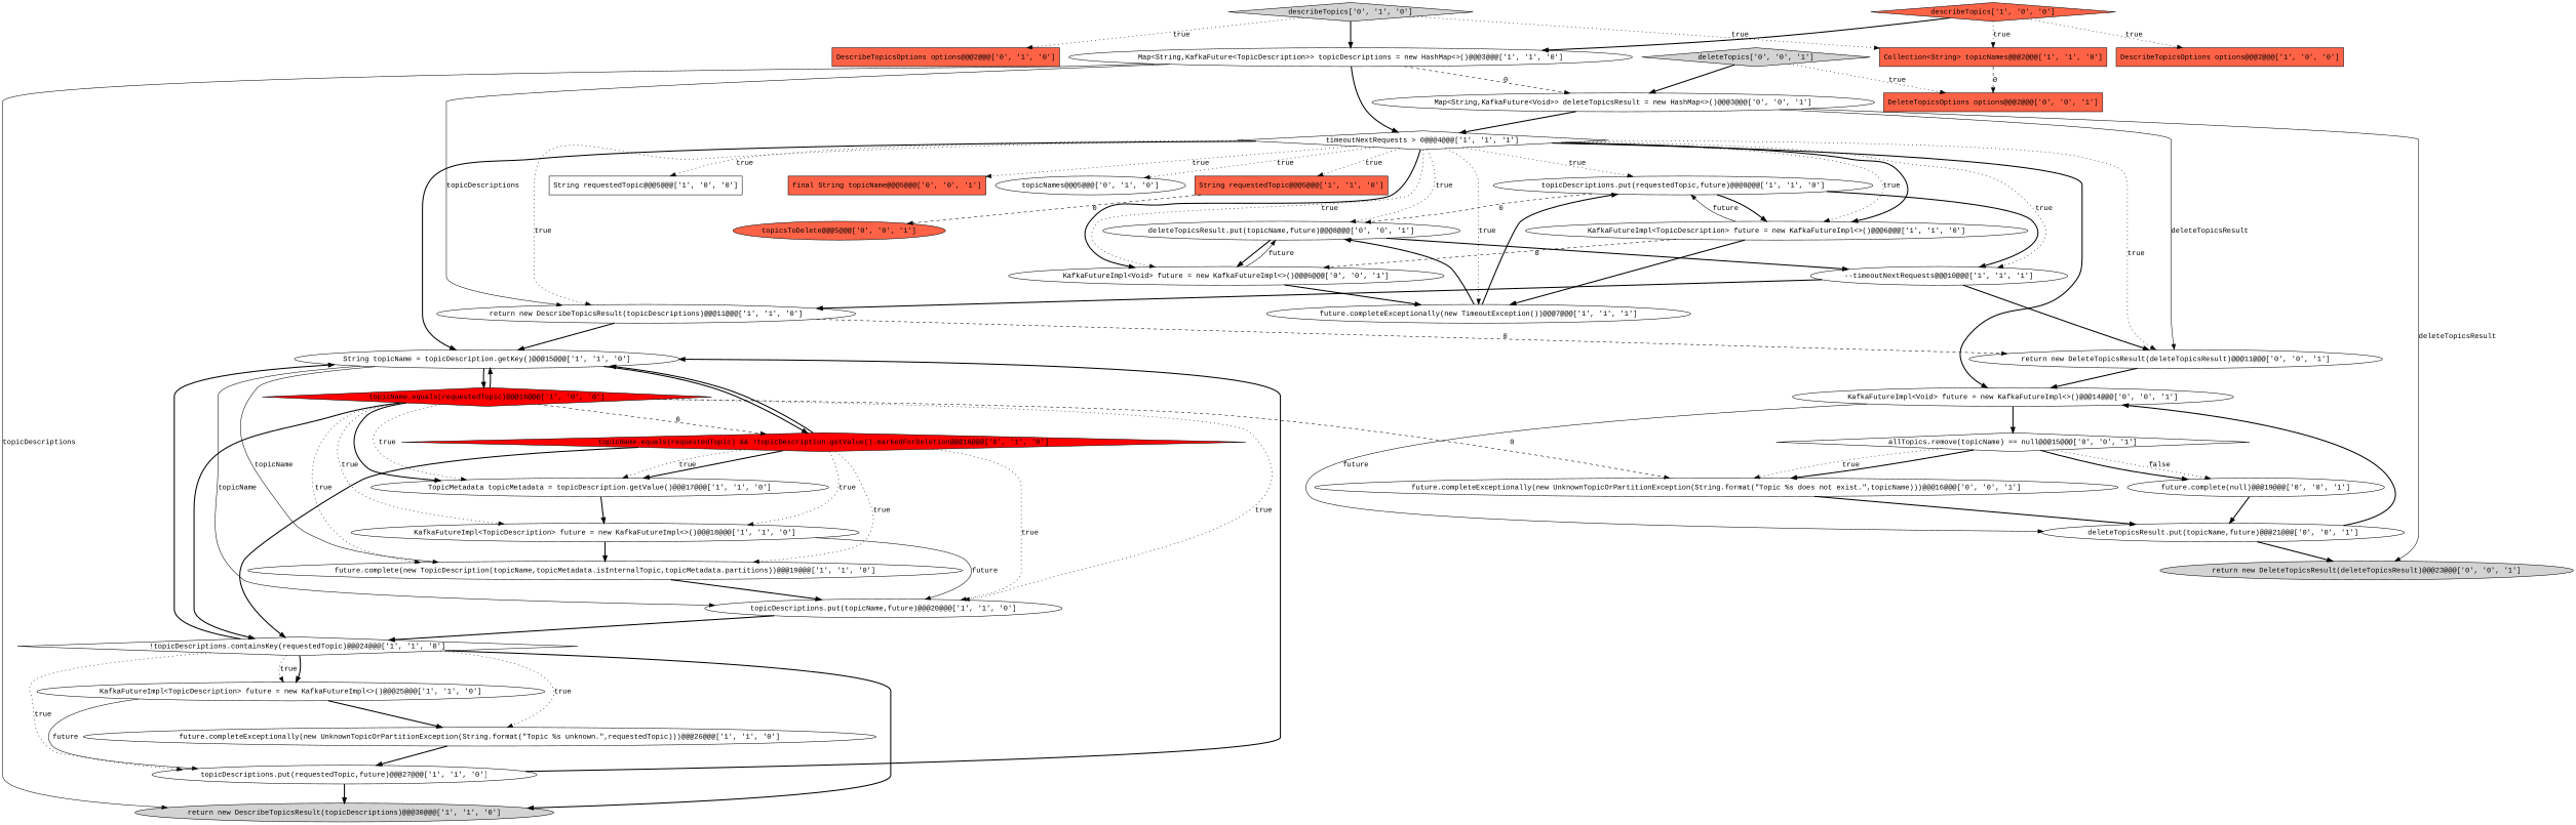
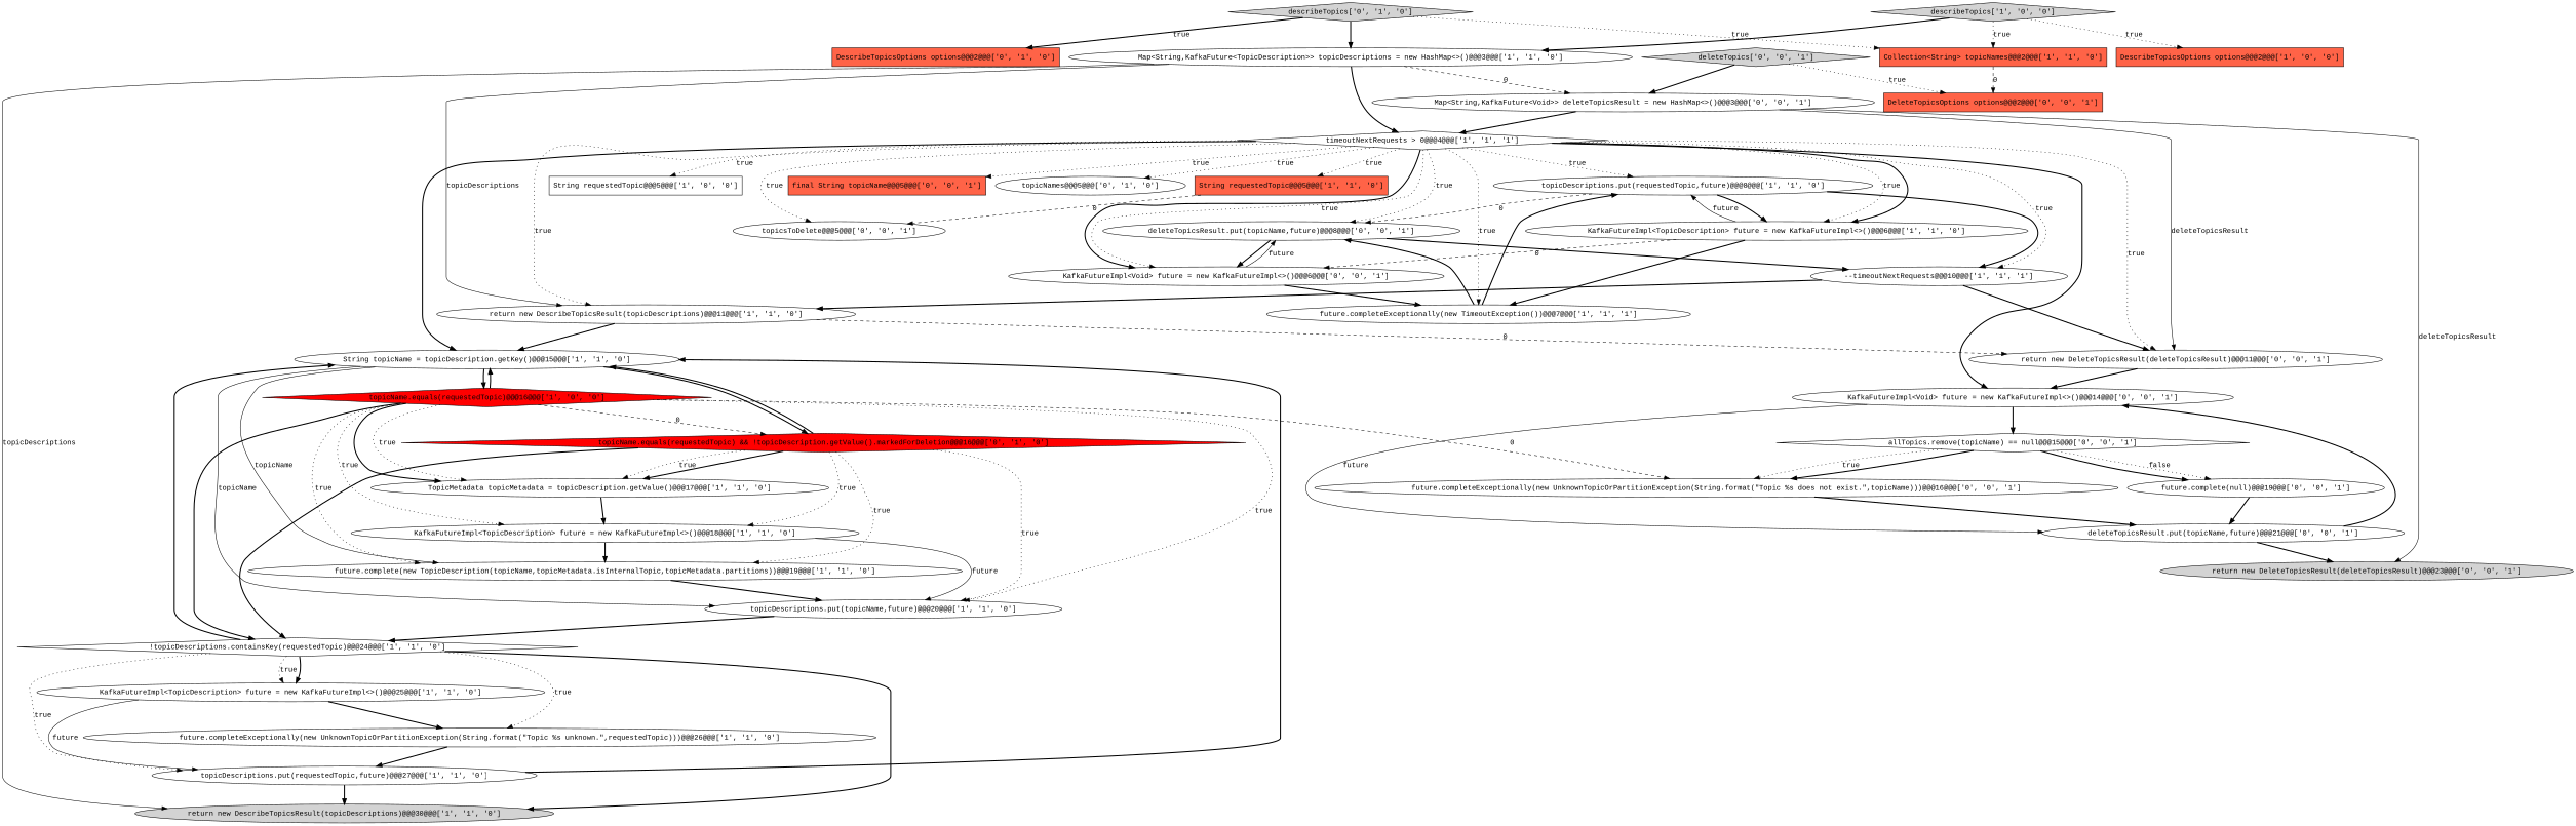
  digraph {
    fontname="Liberation Mono"
    node [fillcolor=white fontname="Liberation Mono" shape=ellipse style=filled]
    edge [fontname="Liberation Mono" style=bold]
    n1 [label="topicDescriptions.put(requestedTopic,future)@@@8@@@['1', '1', '0']"]
    n2 [label="deleteTopicsResult.put(topicName,future)@@@8@@@['0', '0', '1']"]
    n3 [label="KafkaFutureImpl<TopicDescription> future = new KafkaFutureImpl<>()@@@6@@@['1', '1', '0']"]
    n4 [label="--timeoutNextRequests@@@10@@@['1', '1', '1']"]
    n5 [label="KafkaFutureImpl<Void> future = new KafkaFutureImpl<>()@@@6@@@['0', '0', '1']"]
    n6 [label="future.completeExceptionally(new TimeoutException())@@@7@@@['1', '1', '1']"]
    n7 [label="return new DeleteTopicsResult(deleteTopicsResult)@@@11@@@['0', '0', '1']"]
    n8 [label="return new DescribeTopicsResult(topicDescriptions)@@@11@@@['1', '1', '0']"]
    n9 [fillcolor=lightgray label="return new DeleteTopicsResult(deleteTopicsResult)@@@23@@@['0', '0', '1']"]
    n10 [label="TopicMetadata topicMetadata = topicDescription.getValue()@@@17@@@['1', '1', '0']"]
    n11 [label="KafkaFutureImpl<TopicDescription> future = new KafkaFutureImpl<>()@@@18@@@['1', '1', '0']"]
    n12 [label="future.complete(new TopicDescription(topicName,topicMetadata.isInternalTopic,topicMetadata.partitions))@@@19@@@['1', '1', '0']"]
    n13 [label="topicDescriptions.put(topicName,future)@@@20@@@['1', '1', '0']"]
    n14 [label="timeoutNextRequests > 0@@@4@@@['1', '1', '1']" shape=diamond]
    n15 [label="String requestedTopic@@@5@@@['1', '0', '0']" shape=box]
    n16 [label="String topicName = topicDescription.getKey()@@@15@@@['1', '1', '0']"]
    n17 [fillcolor=tomato label="final String topicName@@@5@@@['0', '0', '1']" shape=box]
    n18 [label="topicNames@@@5@@@['0', '1', '0']"]
-   n19 [fillcolor=tomato label="topicsToDelete@@@5@@@['0', '0', '1']"]
+   n19 [label="topicsToDelete@@@5@@@['0', '0', '1']"]
    n20 [fillcolor=tomato label="String requestedTopic@@@5@@@['1', '1', '0']" shape=box]
    n21 [label="KafkaFutureImpl<Void> future = new KafkaFutureImpl<>()@@@14@@@['0', '0', '1']"]
    n22 [fillcolor=red label="topicName.equals(requestedTopic)@@@16@@@['1', '0', '0']" shape=diamond]
    n23 [fillcolor=red label="topicName.equals(requestedTopic) && !topicDescription.getValue().markedForDeletion@@@16@@@['0', '1', '0']" shape=diamond]
    n24 [label="deleteTopicsResult.put(topicName,future)@@@21@@@['0', '0', '1']"]
    n25 [label="allTopics.remove(topicName) == null@@@15@@@['0', '0', '1']" shape=diamond]
    n26 [label="!topicDescriptions.containsKey(requestedTopic)@@@24@@@['1', '1', '0']" shape=diamond]
    n27 [fillcolor=lightgray label="return new DescribeTopicsResult(topicDescriptions)@@@30@@@['1', '1', '0']"]
    n28 [label="future.completeExceptionally(new UnknownTopicOrPartitionException(String.format(\"Topic %s unknown.\",requestedTopic)))@@@26@@@['1', '1', '0']"]
    n29 [label="topicDescriptions.put(requestedTopic,future)@@@27@@@['1', '1', '0']"]
    n30 [label="KafkaFutureImpl<TopicDescription> future = new KafkaFutureImpl<>()@@@25@@@['1', '1', '0']"]
    n31 [label="Map<String,KafkaFuture<TopicDescription>> topicDescriptions = new HashMap<>()@@@3@@@['1', '1', '0']"]
    n32 [label="Map<String,KafkaFuture<Void>> deleteTopicsResult = new HashMap<>()@@@3@@@['0', '0', '1']"]
    n33 [label="future.complete(null)@@@19@@@['0', '0', '1']"]
    n34 [label="future.completeExceptionally(new UnknownTopicOrPartitionException(String.format(\"Topic %s does not exist.\",topicName)))@@@16@@@['0', '0', '1']"]
    n35 [fillcolor=lightgray label="describeTopics['0', '1', '0']" shape=diamond]
    n36 [fillcolor=tomato label="Collection<String> topicNames@@@2@@@['1', '1', '0']" shape=box]
    n37 [fillcolor=tomato label="DescribeTopicsOptions options@@@2@@@['0', '1', '0']" shape=box]
    n38 [fillcolor=tomato label="DeleteTopicsOptions options@@@2@@@['0', '0', '1']" shape=box]
    n39 [fillcolor=lightgray label="deleteTopics['0', '0', '1']" shape=diamond]
    n40 [fillcolor=tomato label="DescribeTopicsOptions options@@@2@@@['1', '0', '0']" shape=box]
-   n41 [fillcolor=tomato label="describeTopics['1', '0', '0']" shape=diamond]
+   n41 [fillcolor=lightgray label="describeTopics['1', '0', '0']" shape=diamond]
    n1 -> n2 [label=0 style=dashed]
    n1 -> n3
    n1 -> n4
    n2 -> n4
    n2 -> n5
    n3 -> n1 [label=future style=solid]
    n3 -> n5 [label=0 style=dashed]
    n3 -> n6
    n4 -> n7
    n4 -> n8
    n5 -> n2 [label=future style=solid]
    n5 -> n6
    n6 -> n1
    n6 -> n2
    n7 -> n21
    n8 -> n7 [label=0 style=dashed]
    n8 -> n16
    n10 -> n11
    n11 -> n12
    n11 -> n13 [label=future style=solid]
    n12 -> n13
    n13 -> n26
    n14 -> n1 [label=true style=dotted]
    n14 -> n2 [label=true style=dotted]
    n14 -> n3 [label=true style=dotted]
    n14 -> n3
    n14 -> n4 [label=true style=dotted]
    n14 -> n5 [label=true style=dotted]
    n14 -> n5
    n14 -> n6 [label=true style=dotted]
    n14 -> n7 [label=true style=dotted]
    n14 -> n8 [label=true style=dotted]
    n14 -> n15 [label=true style=dotted]
    n14 -> n16
    n14 -> n17 [label=true style=dotted]
    n14 -> n18 [label=true style=dotted]
+   n14 -> n19 [label=true style=dotted]
    n14 -> n20 [label=true style=dotted]
    n14 -> n21
    n16 -> n12 [label=topicName style=solid]
    n16 -> n13 [label=topicName style=solid]
    n16 -> n22
    n16 -> n23
    n20 -> n19 [label=0 style=dashed]
    n21 -> n24 [label=future style=solid]
    n21 -> n25
    n22 -> n10
    n22 -> n10 [label=true style=dotted]
    n22 -> n11 [label=true style=dotted]
    n22 -> n12 [label=true style=dotted]
    n22 -> n13 [label=true style=dotted]
    n22 -> n16
    n22 -> n23 [label=0 style=dashed]
    n22 -> n26
    n22 -> n34 [label=0 style=dashed]
    n23 -> n10
    n23 -> n10 [label=true style=dotted]
    n23 -> n11 [label=true style=dotted]
    n23 -> n12 [label=true style=dotted]
    n23 -> n13 [label=true style=dotted]
    n23 -> n16
    n23 -> n26
    n24 -> n9
    n24 -> n21
    n25 -> n33 [label=false style=dotted]
    n25 -> n33
    n25 -> n34
    n25 -> n34 [label=true style=dotted]
    n26 -> n16
    n26 -> n27
    n26 -> n28 [label=true style=dotted]
    n26 -> n29 [label=true style=dotted]
    n26 -> n30
    n26 -> n30 [label=true style=dotted]
    n28 -> n29
    n29 -> n16
    n29 -> n27
    n30 -> n28
    n30 -> n29 [label=future style=solid]
    n31 -> n8 [label=topicDescriptions style=solid]
    n31 -> n14
    n31 -> n27 [label=topicDescriptions style=solid]
    n31 -> n32 [label=0 style=dashed]
    n32 -> n7 [label=deleteTopicsResult style=solid]
    n32 -> n9 [label=deleteTopicsResult style=solid]
    n32 -> n14
    n33 -> n24
    n34 -> n24
    n35 -> n31
    n35 -> n36 [label=true style=dotted]
-   n35 -> n37 [label=true style=dotted]
+   n35 -> n37 [label=true]
    n36 -> n38 [label=0 style=dashed]
    n39 -> n32
    n39 -> n38 [label=true style=dotted]
    n41 -> n31
    n41 -> n36 [label=true style=dotted]
    n41 -> n40 [label=true style=dotted]
  }
